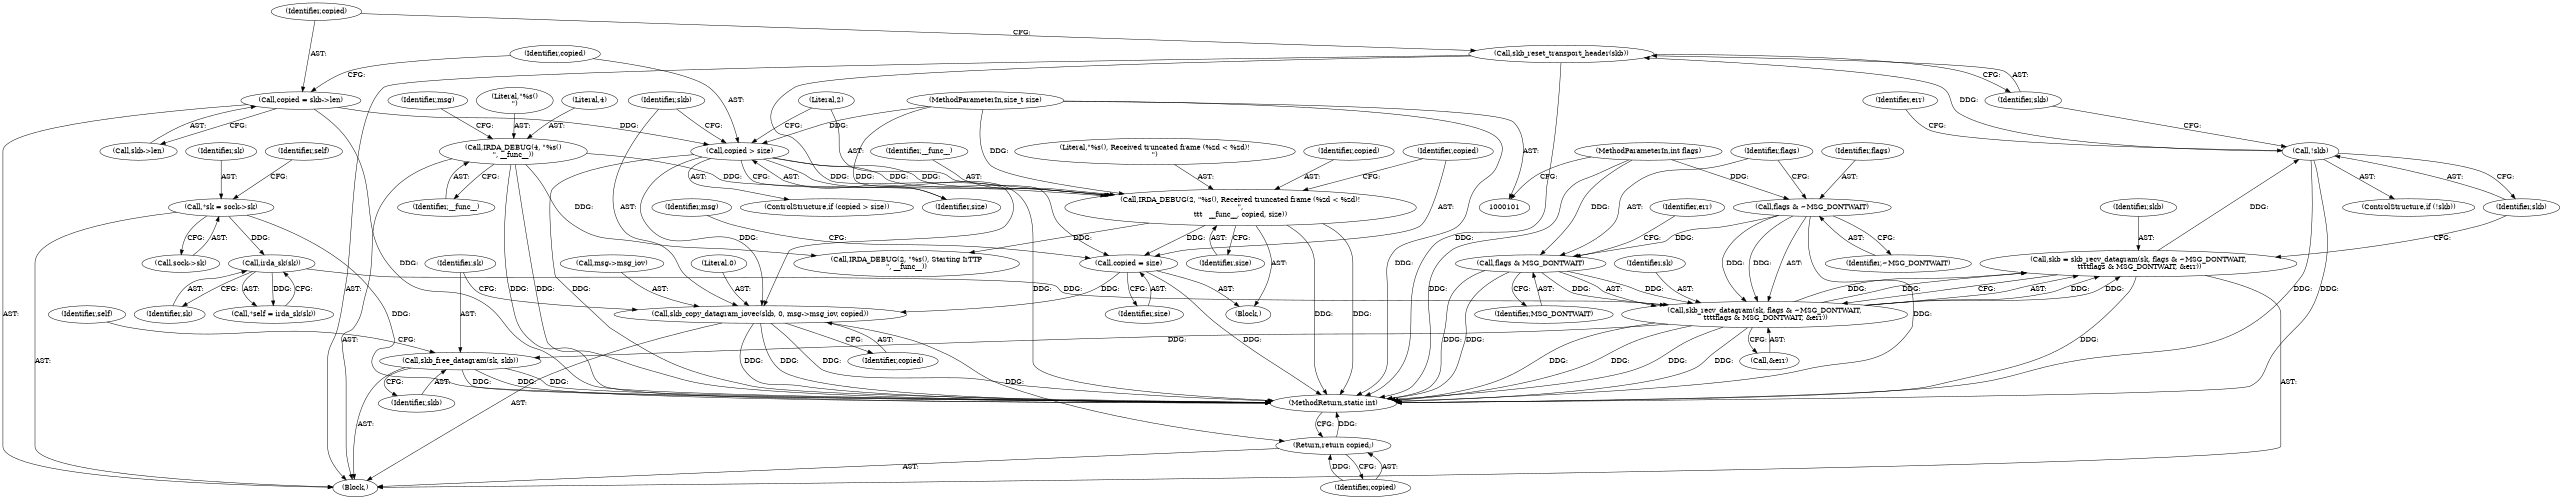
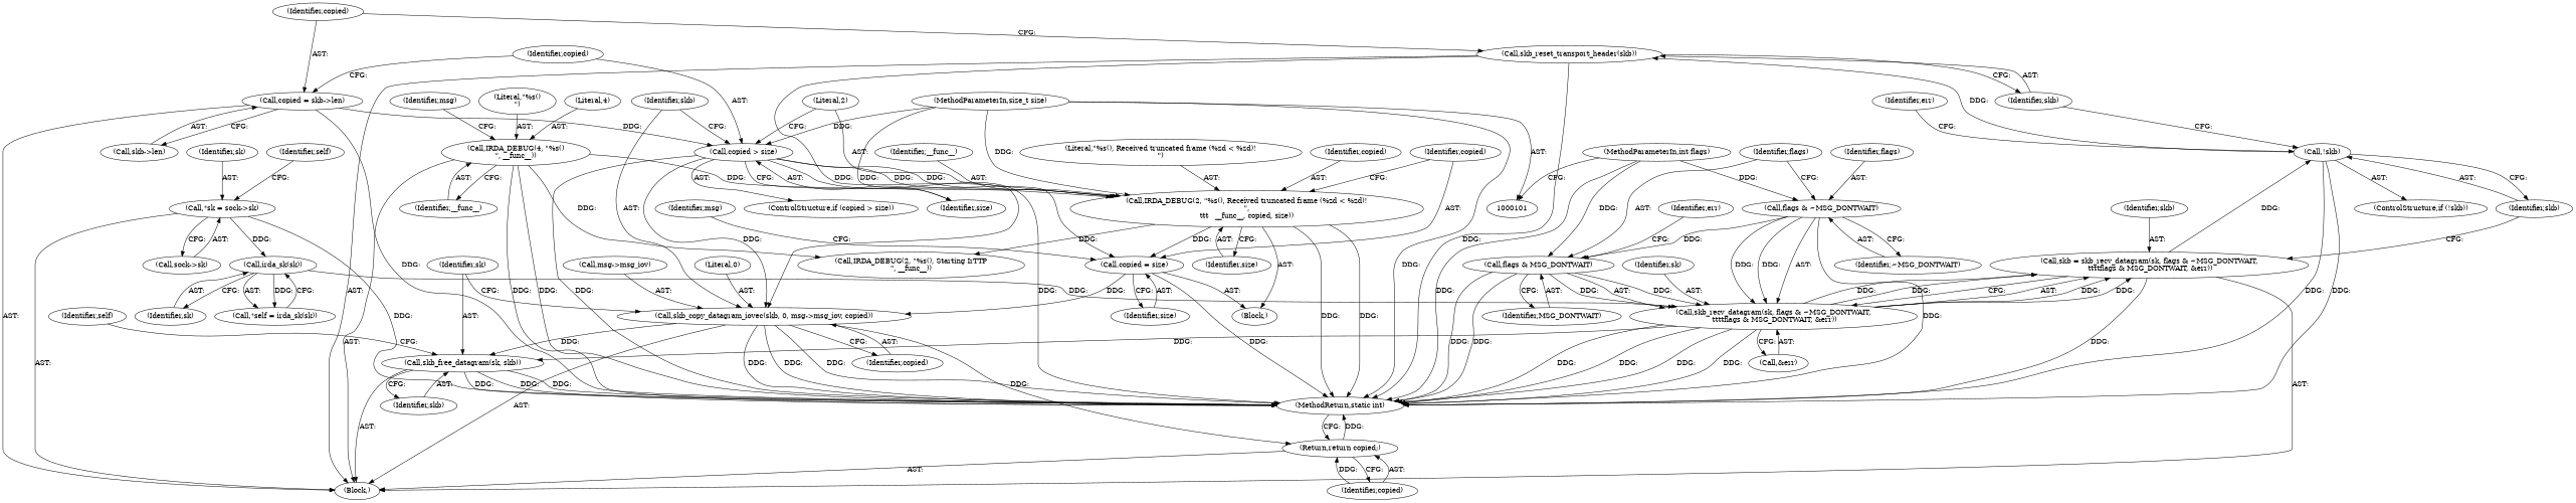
  digraph {
    n1 [label="(Call,skb_copy_datagram_iovec(skb, 0, msg->msg_iov, copied))"]
    n2 [label="(Call,skb_free_datagram(sk, skb))"]
    n3 [label="(Return,return copied;)"]
    n4 [label="(Block,)"]
    n5 [label="(Identifier,copied)"]
    n6 [label="(MethodReturn,static int)"]
    n7 [label="(Identifier,skb)"]
    n8 [label="(Identifier,copied)"]
    n9 [label="(Call,skb_reset_transport_header(skb))"]
    n10 [label="(Identifier,skb)"]
    n11 [label="(Call,!skb)"]
    n12 [label="(Identifier,skb)"]
    n13 [label="(ControlStructure,if (!skb))"]
    n14 [label="(Call,skb = skb_recv_datagram(sk, flags & ~MSG_DONTWAIT,\n \t\t\t\tflags & MSG_DONTWAIT, &err))"]
    n15 [label="(Call,skb_recv_datagram(sk, flags & ~MSG_DONTWAIT,\n \t\t\t\tflags & MSG_DONTWAIT, &err))"]
    n16 [label="(Call,&err)"]
    n17 [label="(Call,irda_sk(sk))"]
    n18 [label="(Call,*self = irda_sk(sk))"]
    n19 [label="(Identifier,sk)"]
    n20 [label="(Call,*sk = sock->sk)"]
    n21 [label="(Call,sock->sk)"]
    n22 [label="(Call,flags & ~MSG_DONTWAIT)"]
    n23 [label="(Call,flags & MSG_DONTWAIT)"]
    n24 [label="(Identifier,~MSG_DONTWAIT)"]
    n25 [label="(Identifier,MSG_DONTWAIT)"]
    n26 [label="(MethodParameterIn,int flags)"]
    1000101
    n28 [label="(Call,copied > size)"]
    n29 [label="(Call,IRDA_DEBUG(2, \"%s(), Received truncated frame (%zd < %zd)!\n\",\n\t\t\t   __func__, copied, size))"]
    n30 [label="(Identifier,size)"]
    n31 [label="(ControlStructure,if (copied > size))"]
    n32 [label="(Call,copied = size)"]
    n33 [label="(Block,)"]
    n34 [label="(Call,IRDA_DEBUG(2, \"%s(), Starting IrTTP\n\", __func__))"]
    n35 [label="(Identifier,size)"]
    n36 [label="(Call,copied = skb->len)"]
    n37 [label="(Call,skb->len)"]
    n38 [label="(MethodParameterIn,size_t size)"]
    n39 [label="(Identifier,size)"]
    n40 [label="(Call,IRDA_DEBUG(4, \"%s()\n\", __func__))"]
    n41 [label="(Identifier,__func__)"]
    n42 [label="(Identifier,sk)"]
    n43 [label="(Identifier,copied)"]
    n44 [label="(Identifier,copied)"]
    n45 [label="(Identifier,self)"]
    n46 [label="(Literal,\"%s()\n\")"]
    n47 [label="(Identifier,err)"]
    n48 [label="(Identifier,skb)"]
    n49 [label="(Call,msg->msg_iov)"]
    n50 [label="(Literal,\"%s(), Received truncated frame (%zd < %zd)!\n\")"]
    n51 [label="(Identifier,msg)"]
    n52 [label="(Identifier,copied)"]
    n53 [label="(Identifier,self)"]
    n54 [label="(Identifier,skb)"]
    n55 [label="(Literal,0)"]
    n56 [label="(Literal,2)"]
    n57 [label="(Identifier,flags)"]
    n58 [label="(Identifier,err)"]
    n59 [label="(Identifier,flags)"]
    n60 [label="(Identifier,__func__)"]
    n61 [label="(Identifier,sk)"]
    n62 [label="(Literal,4)"]
    n63 [label="(Identifier,msg)"]
    n64 [label="(Identifier,copied)"]
    n65 [label="(Identifier,sk)"]
+   n1 -> n2 [label="DDG: "]
    n1 -> n3 [label="DDG: "]
    n1 -> n4 [label="AST: "]
    n1 -> n5 [label="CFG: "]
    n1 -> n6 [label="DDG: "]
    n1 -> n6 [label="DDG: "]
    n1 -> n6 [label="DDG: "]
    n2 -> n4 [label="AST: "]
    n2 -> n6 [label="DDG: "]
    n2 -> n6 [label="DDG: "]
    n2 -> n6 [label="DDG: "]
    n2 -> n7 [label="CFG: "]
    n3 -> n4 [label="AST: "]
    n3 -> n6 [label="DDG: "]
    n3 -> n8 [label="CFG: "]
    n5 -> n1 [label="AST: "]
    n6 -> n3 [label="CFG: "]
    n7 -> n2 [label="AST: "]
    n8 -> n3 [label="AST: "]
    n8 -> n3 [label="DDG: "]
    n9 -> n1 [label="DDG: "]
    n9 -> n4 [label="AST: "]
    n9 -> n6 [label="DDG: "]
    n9 -> n10 [label="CFG: "]
    n10 -> n9 [label="AST: "]
    n10 -> n11 [label="CFG: "]
    n11 -> n6 [label="DDG: "]
    n11 -> n6 [label="DDG: "]
    n11 -> n9 [label="DDG: "]
    n11 -> n12 [label="CFG: "]
    n11 -> n13 [label="AST: "]
    n12 -> n11 [label="AST: "]
    n12 -> n14 [label="CFG: "]
    n14 -> n4 [label="AST: "]
    n14 -> n6 [label="DDG: "]
    n14 -> n11 [label="DDG: "]
    n14 -> n15 [label="CFG: "]
    n15 -> n2 [label="DDG: "]
    n15 -> n6 [label="DDG: "]
    n15 -> n6 [label="DDG: "]
    n15 -> n6 [label="DDG: "]
    n15 -> n6 [label="DDG: "]
    n15 -> n14 [label="AST: "]
    n15 -> n14 [label="DDG: "]
    n15 -> n14 [label="DDG: "]
    n15 -> n14 [label="DDG: "]
    n15 -> n14 [label="DDG: "]
    n15 -> n16 [label="CFG: "]
    n16 -> n15 [label="AST: "]
    n17 -> n15 [label="DDG: "]
    n17 -> n18 [label="AST: "]
    n17 -> n18 [label="DDG: "]
    n17 -> n19 [label="CFG: "]
    n18 -> n17 [label="CFG: "]
    n19 -> n17 [label="AST: "]
    n20 -> n4 [label="AST: "]
    n20 -> n6 [label="DDG: "]
    n20 -> n17 [label="DDG: "]
    n20 -> n21 [label="CFG: "]
    n21 -> n20 [label="AST: "]
    n22 -> n6 [label="DDG: "]
    n22 -> n15 [label="AST: "]
    n22 -> n15 [label="DDG: "]
    n22 -> n15 [label="DDG: "]
    n22 -> n23 [label="DDG: "]
    n22 -> n24 [label="CFG: "]
    n23 -> n6 [label="DDG: "]
    n23 -> n6 [label="DDG: "]
    n23 -> n15 [label="AST: "]
    n23 -> n15 [label="DDG: "]
    n23 -> n15 [label="DDG: "]
    n23 -> n25 [label="CFG: "]
    n24 -> n22 [label="AST: "]
    n25 -> n23 [label="AST: "]
    n26 -> n6 [label="DDG: "]
    n26 -> n22 [label="DDG: "]
    n26 -> n23 [label="DDG: "]
    n26 -> 1000101 [label="CFG: "]
    n28 -> n1 [label="DDG: "]
    n28 -> n6 [label="DDG: "]
    n28 -> n6 [label="DDG: "]
    n28 -> n29 [label="DDG: "]
    n28 -> n29 [label="DDG: "]
    n28 -> n30 [label="CFG: "]
    n28 -> n31 [label="AST: "]
    n29 -> n6 [label="DDG: "]
    n29 -> n6 [label="DDG: "]
    n29 -> n32 [label="DDG: "]
    n29 -> n33 [label="AST: "]
    n29 -> n34 [label="DDG: "]
    n29 -> n35 [label="CFG: "]
    n30 -> n28 [label="AST: "]
    n32 -> n1 [label="DDG: "]
    n32 -> n6 [label="DDG: "]
    n32 -> n33 [label="AST: "]
    n32 -> n39 [label="CFG: "]
    n35 -> n29 [label="AST: "]
    n36 -> n4 [label="AST: "]
    n36 -> n6 [label="DDG: "]
    n36 -> n28 [label="DDG: "]
    n36 -> n37 [label="CFG: "]
    n37 -> n36 [label="AST: "]
    n38 -> n6 [label="DDG: "]
    n38 -> 1000101 [label="AST: "]
    n38 -> n28 [label="DDG: "]
    n38 -> n29 [label="DDG: "]
    n38 -> n32 [label="DDG: "]
    n39 -> n32 [label="AST: "]
    n40 -> n4 [label="AST: "]
    n40 -> n6 [label="DDG: "]
    n40 -> n6 [label="DDG: "]
    n40 -> n29 [label="DDG: "]
    n40 -> n34 [label="DDG: "]
    n40 -> n41 [label="CFG: "]
    n41 -> n40 [label="AST: "]
    n42 -> n20 [label="AST: "]
    n43 -> n28 [label="AST: "]
    n43 -> n36 [label="CFG: "]
    n44 -> n9 [label="CFG: "]
    n44 -> n36 [label="AST: "]
    n45 -> n2 [label="CFG: "]
    n46 -> n40 [label="AST: "]
    n47 -> n11 [label="CFG: "]
    n48 -> n14 [label="AST: "]
    n49 -> n1 [label="AST: "]
    n50 -> n29 [label="AST: "]
    n51 -> n32 [label="CFG: "]
    n52 -> n29 [label="AST: "]
    n53 -> n20 [label="CFG: "]
    n54 -> n1 [label="AST: "]
    n54 -> n28 [label="CFG: "]
    n55 -> n1 [label="AST: "]
    n56 -> n28 [label="CFG: "]
    n56 -> n29 [label="AST: "]
    n57 -> n22 [label="AST: "]
    n58 -> n23 [label="CFG: "]
    n59 -> n22 [label="CFG: "]
    n59 -> n23 [label="AST: "]
    n60 -> n29 [label="AST: "]
    n61 -> n1 [label="CFG: "]
    n61 -> n2 [label="AST: "]
    n62 -> n40 [label="AST: "]
    n63 -> n40 [label="CFG: "]
    n64 -> n29 [label="CFG: "]
    n64 -> n32 [label="AST: "]
    n65 -> n15 [label="AST: "]
  }
